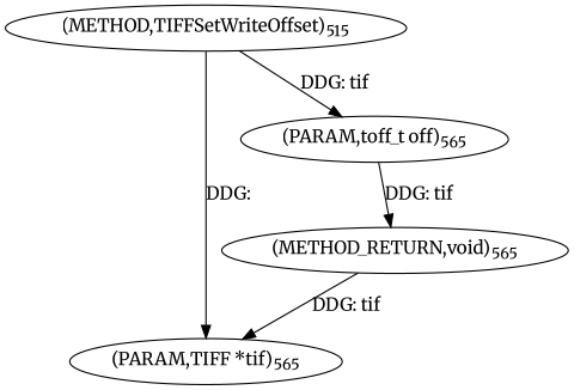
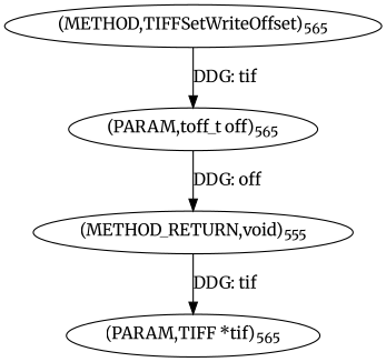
  digraph {
    fontname=Merriweather
    node [fontname=Merriweather]
    edge [fontname=Merriweather]
-   n1 [label=<(METHOD,TIFFSetWriteOffset)<SUB>515</SUB>>]
+   n1 [label=<(METHOD,TIFFSetWriteOffset)<SUB>565</SUB>>]
    n2 [label=<(PARAM,TIFF *tif)<SUB>565</SUB>>]
    n3 [label=<(PARAM,toff_t off)<SUB>565</SUB>>]
-   n4 [label=<(METHOD_RETURN,void)<SUB>565</SUB>>]
-   n1 -> n2 [label="DDG: "]
+   n4 [label=<(METHOD_RETURN,void)<SUB>555</SUB>>]
    n1 -> n3 [label="DDG: tif"]
-   n3 -> n4 [label="DDG: tif"]
+   n3 -> n4 [label="DDG: off"]
    n4 -> n2 [label="DDG: tif"]
  }
